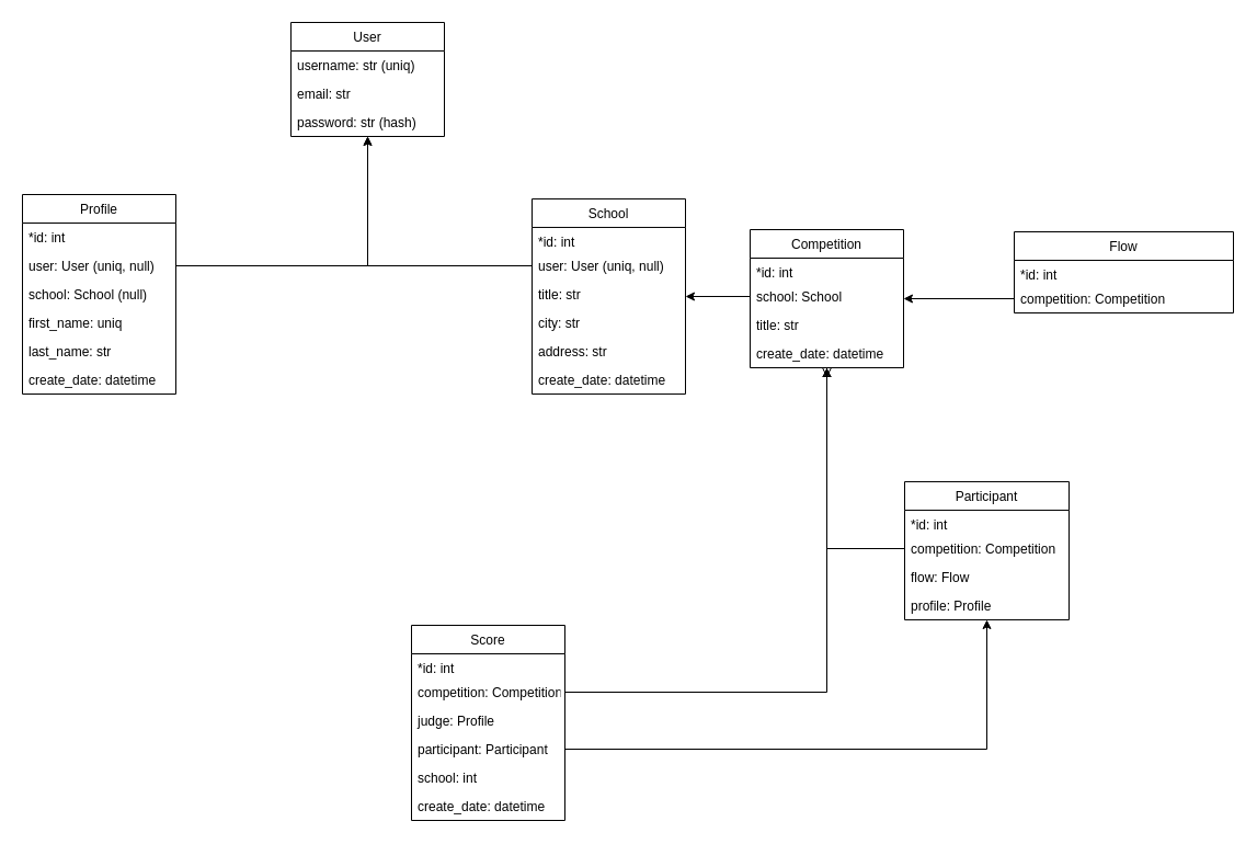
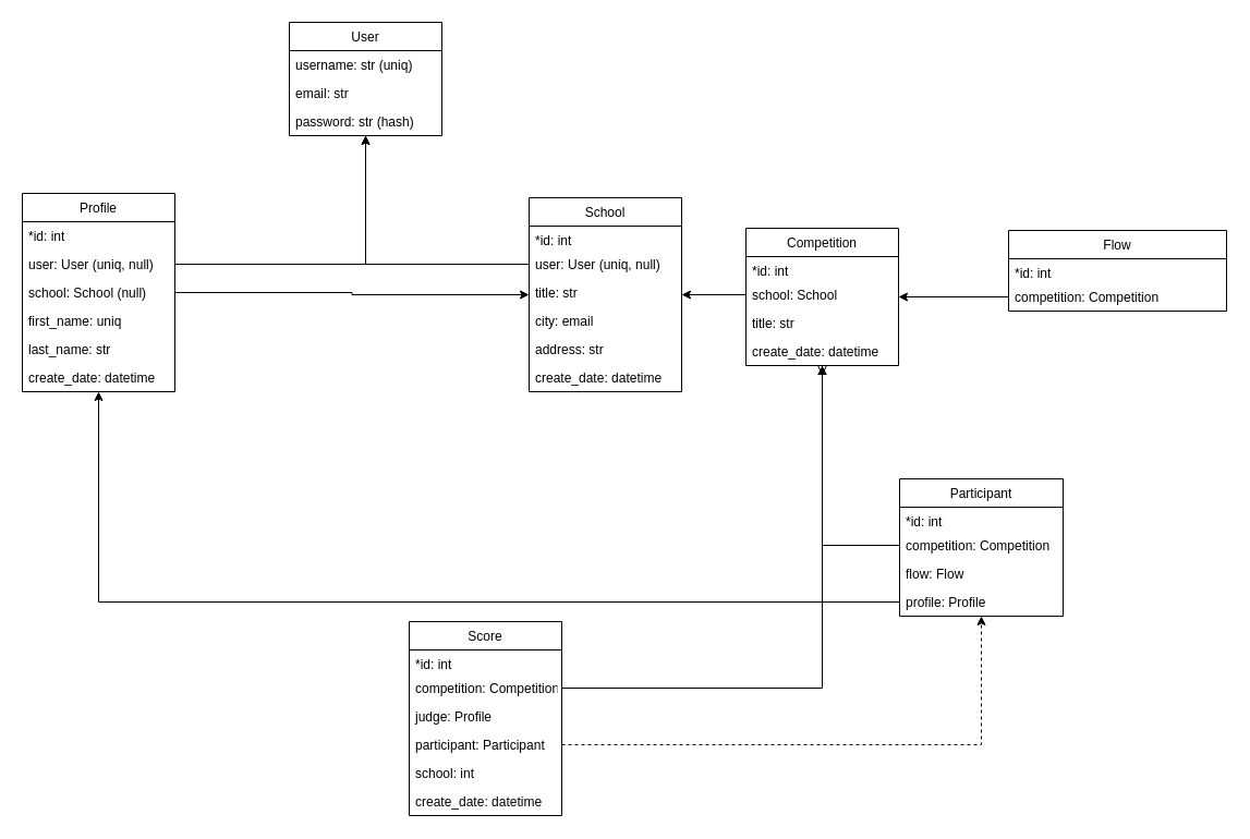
  <mxCell id="0" />
  <mxCell id="1" parent="0" />
  <mxCell id="2" value="User" style="swimlane;fontStyle=0;childLayout=stackLayout;horizontal=1;startSize=26;fillColor=none;horizontalStack=0;resizeParent=1;resizeParentMax=0;resizeLast=0;collapsible=1;marginBottom=0;" parent="1" vertex="1"><mxGeometry x="265" y="20" width="140" height="104" as="geometry" /></mxCell>
  <mxCell id="3" value="username: str (uniq)" style="text;strokeColor=none;fillColor=none;align=left;verticalAlign=top;spacingLeft=4;spacingRight=4;overflow=hidden;rotatable=0;points=[[0,0.5],[1,0.5]];portConstraint=eastwest;" parent="2" vertex="1"><mxGeometry y="26" width="140" height="26" as="geometry" /></mxCell>
  <mxCell id="4" value="email: str" style="text;strokeColor=none;fillColor=none;align=left;verticalAlign=top;spacingLeft=4;spacingRight=4;overflow=hidden;rotatable=0;points=[[0,0.5],[1,0.5]];portConstraint=eastwest;" parent="2" vertex="1"><mxGeometry y="52" width="140" height="26" as="geometry" /></mxCell>
  <mxCell id="5" value="password: str (hash)" style="text;strokeColor=none;fillColor=none;align=left;verticalAlign=top;spacingLeft=4;spacingRight=4;overflow=hidden;rotatable=0;points=[[0,0.5],[1,0.5]];portConstraint=eastwest;" parent="2" vertex="1"><mxGeometry y="78" width="140" height="26" as="geometry" /></mxCell>
  <mxCell id="6" value="Profile" style="swimlane;fontStyle=0;childLayout=stackLayout;horizontal=1;startSize=26;fillColor=none;horizontalStack=0;resizeParent=1;resizeParentMax=0;resizeLast=0;collapsible=1;marginBottom=0;" parent="1" vertex="1"><mxGeometry x="20" y="177" width="140" height="182" as="geometry" /></mxCell>
  <mxCell id="7" value="*id: int" style="text;strokeColor=none;fillColor=none;align=left;verticalAlign=top;spacingLeft=4;spacingRight=4;overflow=hidden;rotatable=0;points=[[0,0.5],[1,0.5]];portConstraint=eastwest;" parent="6" vertex="1"><mxGeometry y="26" width="140" height="26" as="geometry" /></mxCell>
  <mxCell id="8" value="user: User (uniq, null)" style="text;strokeColor=none;fillColor=none;align=left;verticalAlign=top;spacingLeft=4;spacingRight=4;overflow=hidden;rotatable=0;points=[[0,0.5],[1,0.5]];portConstraint=eastwest;" parent="6" vertex="1"><mxGeometry y="52" width="140" height="26" as="geometry" /></mxCell>
  <mxCell id="9" value="school: School (null)" style="text;strokeColor=none;fillColor=none;align=left;verticalAlign=top;spacingLeft=4;spacingRight=4;overflow=hidden;rotatable=0;points=[[0,0.5],[1,0.5]];portConstraint=eastwest;" parent="6" vertex="1"><mxGeometry y="78" width="140" height="26" as="geometry" /></mxCell>
  <mxCell id="10" value="first_name: uniq" style="text;strokeColor=none;fillColor=none;align=left;verticalAlign=top;spacingLeft=4;spacingRight=4;overflow=hidden;rotatable=0;points=[[0,0.5],[1,0.5]];portConstraint=eastwest;" parent="6" vertex="1"><mxGeometry y="104" width="140" height="26" as="geometry" /></mxCell>
  <mxCell id="11" value="last_name: str" style="text;strokeColor=none;fillColor=none;align=left;verticalAlign=top;spacingLeft=4;spacingRight=4;overflow=hidden;rotatable=0;points=[[0,0.5],[1,0.5]];portConstraint=eastwest;" parent="6" vertex="1"><mxGeometry y="130" width="140" height="26" as="geometry" /></mxCell>
  <mxCell id="12" value="create_date: datetime" style="text;strokeColor=none;fillColor=none;align=left;verticalAlign=top;spacingLeft=4;spacingRight=4;overflow=hidden;rotatable=0;points=[[0,0.5],[1,0.5]];portConstraint=eastwest;" parent="6" vertex="1"><mxGeometry y="156" width="140" height="26" as="geometry" /></mxCell>
  <mxCell id="13" value="School" style="swimlane;fontStyle=0;childLayout=stackLayout;horizontal=1;startSize=26;fillColor=none;horizontalStack=0;resizeParent=1;resizeParentMax=0;resizeLast=0;collapsible=1;marginBottom=0;" parent="1" vertex="1"><mxGeometry x="485" y="180.97" width="140" height="178" as="geometry" /></mxCell>
  <mxCell id="14" value="*id: int" style="text;strokeColor=none;fillColor=none;align=left;verticalAlign=top;spacingLeft=4;spacingRight=4;overflow=hidden;rotatable=0;points=[[0,0.5],[1,0.5]];portConstraint=eastwest;" parent="13" vertex="1"><mxGeometry y="26" width="140" height="22" as="geometry" /></mxCell>
  <mxCell id="15" value="user: User (uniq, null)" style="text;strokeColor=none;fillColor=none;align=left;verticalAlign=top;spacingLeft=4;spacingRight=4;overflow=hidden;rotatable=0;points=[[0,0.5],[1,0.5]];portConstraint=eastwest;" parent="13" vertex="1"><mxGeometry y="48" width="140" height="26" as="geometry" /></mxCell>
  <mxCell id="16" value="title: str" style="text;strokeColor=none;fillColor=none;align=left;verticalAlign=top;spacingLeft=4;spacingRight=4;overflow=hidden;rotatable=0;points=[[0,0.5],[1,0.5]];portConstraint=eastwest;" parent="13" vertex="1"><mxGeometry y="74" width="140" height="26" as="geometry" /></mxCell>
- <mxCell id="17" value="city: str" style="text;strokeColor=none;fillColor=none;align=left;verticalAlign=top;spacingLeft=4;spacingRight=4;overflow=hidden;rotatable=0;points=[[0,0.5],[1,0.5]];portConstraint=eastwest;" parent="13" vertex="1"><mxGeometry y="100" width="140" height="26" as="geometry" /></mxCell>
+ <mxCell id="17" value="city: email" style="text;strokeColor=none;fillColor=none;align=left;verticalAlign=top;spacingLeft=4;spacingRight=4;overflow=hidden;rotatable=0;points=[[0,0.5],[1,0.5]];portConstraint=eastwest;" parent="13" vertex="1"><mxGeometry y="100" width="140" height="26" as="geometry" /></mxCell>
  <mxCell id="18" value="address: str" style="text;strokeColor=none;fillColor=none;align=left;verticalAlign=top;spacingLeft=4;spacingRight=4;overflow=hidden;rotatable=0;points=[[0,0.5],[1,0.5]];portConstraint=eastwest;" parent="13" vertex="1"><mxGeometry y="126" width="140" height="26" as="geometry" /></mxCell>
  <mxCell id="19" value="create_date: datetime" style="text;strokeColor=none;fillColor=none;align=left;verticalAlign=top;spacingLeft=4;spacingRight=4;overflow=hidden;rotatable=0;points=[[0,0.5],[1,0.5]];portConstraint=eastwest;" parent="13" vertex="1"><mxGeometry y="152" width="140" height="26" as="geometry" /></mxCell>
  <mxCell id="20" value="Competition" style="swimlane;fontStyle=0;childLayout=stackLayout;horizontal=1;startSize=26;fillColor=none;horizontalStack=0;resizeParent=1;resizeParentMax=0;resizeLast=0;collapsible=1;marginBottom=0;" parent="1" vertex="1"><mxGeometry x="684" y="209" width="140" height="126" as="geometry" /></mxCell>
  <mxCell id="21" value="*id: int" style="text;strokeColor=none;fillColor=none;align=left;verticalAlign=top;spacingLeft=4;spacingRight=4;overflow=hidden;rotatable=0;points=[[0,0.5],[1,0.5]];portConstraint=eastwest;" parent="20" vertex="1"><mxGeometry y="26" width="140" height="22" as="geometry" /></mxCell>
  <mxCell id="22" value="school: School" style="text;strokeColor=none;fillColor=none;align=left;verticalAlign=top;spacingLeft=4;spacingRight=4;overflow=hidden;rotatable=0;points=[[0,0.5],[1,0.5]];portConstraint=eastwest;" parent="20" vertex="1"><mxGeometry y="48" width="140" height="26" as="geometry" /></mxCell>
  <mxCell id="23" value="title: str" style="text;strokeColor=none;fillColor=none;align=left;verticalAlign=top;spacingLeft=4;spacingRight=4;overflow=hidden;rotatable=0;points=[[0,0.5],[1,0.5]];portConstraint=eastwest;" parent="20" vertex="1"><mxGeometry y="74" width="140" height="26" as="geometry" /></mxCell>
  <mxCell id="24" value="create_date: datetime" style="text;strokeColor=none;fillColor=none;align=left;verticalAlign=top;spacingLeft=4;spacingRight=4;overflow=hidden;rotatable=0;points=[[0,0.5],[1,0.5]];portConstraint=eastwest;" parent="20" vertex="1"><mxGeometry y="100" width="140" height="26" as="geometry" /></mxCell>
  <mxCell id="25" value="Participant" style="swimlane;fontStyle=0;childLayout=stackLayout;horizontal=1;startSize=26;fillColor=none;horizontalStack=0;resizeParent=1;resizeParentMax=0;resizeLast=0;collapsible=1;marginBottom=0;" parent="1" vertex="1"><mxGeometry x="825" y="438.97" width="150" height="126" as="geometry" /></mxCell>
  <mxCell id="26" value="*id: int" style="text;strokeColor=none;fillColor=none;align=left;verticalAlign=top;spacingLeft=4;spacingRight=4;overflow=hidden;rotatable=0;points=[[0,0.5],[1,0.5]];portConstraint=eastwest;" parent="25" vertex="1"><mxGeometry y="26" width="150" height="22" as="geometry" /></mxCell>
  <mxCell id="27" value="competition: Competition" style="text;strokeColor=none;fillColor=none;align=left;verticalAlign=top;spacingLeft=4;spacingRight=4;overflow=hidden;rotatable=0;points=[[0,0.5],[1,0.5]];portConstraint=eastwest;" parent="25" vertex="1"><mxGeometry y="48" width="150" height="26" as="geometry" /></mxCell>
  <mxCell id="28" value="flow: Flow" style="text;strokeColor=none;fillColor=none;align=left;verticalAlign=top;spacingLeft=4;spacingRight=4;overflow=hidden;rotatable=0;points=[[0,0.5],[1,0.5]];portConstraint=eastwest;" parent="25" vertex="1"><mxGeometry y="74" width="150" height="26" as="geometry" /></mxCell>
  <mxCell id="29" value="profile: Profile" style="text;strokeColor=none;fillColor=none;align=left;verticalAlign=top;spacingLeft=4;spacingRight=4;overflow=hidden;rotatable=0;points=[[0,0.5],[1,0.5]];portConstraint=eastwest;" parent="25" vertex="1"><mxGeometry y="100" width="150" height="26" as="geometry" /></mxCell>
  <mxCell id="30" style="edgeStyle=orthogonalEdgeStyle;rounded=0;orthogonalLoop=1;jettySize=auto;html=1;" parent="1" source="27" target="20" edge="1"><mxGeometry relative="1" as="geometry" /></mxCell>
  <mxCell id="31" style="edgeStyle=orthogonalEdgeStyle;rounded=0;orthogonalLoop=1;jettySize=auto;html=1;" parent="1" source="15" target="2" edge="1"><mxGeometry relative="1" as="geometry" /></mxCell>
  <mxCell id="32" style="edgeStyle=orthogonalEdgeStyle;rounded=0;orthogonalLoop=1;jettySize=auto;html=1;" parent="1" source="8" target="2" edge="1"><mxGeometry relative="1" as="geometry" /></mxCell>
  <mxCell id="33" value="Flow" style="swimlane;fontStyle=0;childLayout=stackLayout;horizontal=1;startSize=26;fillColor=none;horizontalStack=0;resizeParent=1;resizeParentMax=0;resizeLast=0;collapsible=1;marginBottom=0;" parent="1" vertex="1"><mxGeometry x="925" y="211" width="200" height="74" as="geometry" /></mxCell>
  <mxCell id="34" value="*id: int" style="text;strokeColor=none;fillColor=none;align=left;verticalAlign=top;spacingLeft=4;spacingRight=4;overflow=hidden;rotatable=0;points=[[0,0.5],[1,0.5]];portConstraint=eastwest;" parent="33" vertex="1"><mxGeometry y="26" width="200" height="22" as="geometry" /></mxCell>
  <mxCell id="35" value="competition: Competition" style="text;strokeColor=none;fillColor=none;align=left;verticalAlign=top;spacingLeft=4;spacingRight=4;overflow=hidden;rotatable=0;points=[[0,0.5],[1,0.5]];portConstraint=eastwest;" parent="33" vertex="1"><mxGeometry y="48" width="200" height="26" as="geometry" /></mxCell>
  <mxCell id="36" style="edgeStyle=orthogonalEdgeStyle;rounded=0;orthogonalLoop=1;jettySize=auto;html=1;" parent="1" source="35" target="20" edge="1"><mxGeometry relative="1" as="geometry" /></mxCell>
  <mxCell id="37" value="Score" style="swimlane;fontStyle=0;childLayout=stackLayout;horizontal=1;startSize=26;fillColor=none;horizontalStack=0;resizeParent=1;resizeParentMax=0;resizeLast=0;collapsible=1;marginBottom=0;" parent="1" vertex="1"><mxGeometry x="375" y="570" width="140" height="178" as="geometry" /></mxCell>
  <mxCell id="38" value="*id: int" style="text;strokeColor=none;fillColor=none;align=left;verticalAlign=top;spacingLeft=4;spacingRight=4;overflow=hidden;rotatable=0;points=[[0,0.5],[1,0.5]];portConstraint=eastwest;" parent="37" vertex="1"><mxGeometry y="26" width="140" height="22" as="geometry" /></mxCell>
  <mxCell id="39" value="competition: Competition" style="text;strokeColor=none;fillColor=none;align=left;verticalAlign=top;spacingLeft=4;spacingRight=4;overflow=hidden;rotatable=0;points=[[0,0.5],[1,0.5]];portConstraint=eastwest;" parent="37" vertex="1"><mxGeometry y="48" width="140" height="26" as="geometry" /></mxCell>
  <mxCell id="40" value="judge: Profile" style="text;strokeColor=none;fillColor=none;align=left;verticalAlign=top;spacingLeft=4;spacingRight=4;overflow=hidden;rotatable=0;points=[[0,0.5],[1,0.5]];portConstraint=eastwest;" parent="37" vertex="1"><mxGeometry y="74" width="140" height="26" as="geometry" /></mxCell>
  <mxCell id="41" value="participant: Participant" style="text;strokeColor=none;fillColor=none;align=left;verticalAlign=top;spacingLeft=4;spacingRight=4;overflow=hidden;rotatable=0;points=[[0,0.5],[1,0.5]];portConstraint=eastwest;" parent="37" vertex="1"><mxGeometry y="100" width="140" height="26" as="geometry" /></mxCell>
  <mxCell id="42" value="school: int" style="text;strokeColor=none;fillColor=none;align=left;verticalAlign=top;spacingLeft=4;spacingRight=4;overflow=hidden;rotatable=0;points=[[0,0.5],[1,0.5]];portConstraint=eastwest;" parent="37" vertex="1"><mxGeometry y="126" width="140" height="26" as="geometry" /></mxCell>
  <mxCell id="43" value="create_date: datetime" style="text;strokeColor=none;fillColor=none;align=left;verticalAlign=top;spacingLeft=4;spacingRight=4;overflow=hidden;rotatable=0;points=[[0,0.5],[1,0.5]];portConstraint=eastwest;" parent="37" vertex="1"><mxGeometry y="152" width="140" height="26" as="geometry" /></mxCell>
- <mxCell id="44" style="edgeStyle=orthogonalEdgeStyle;rounded=0;orthogonalLoop=1;jettySize=auto;html=1;" parent="1" source="41" target="25" edge="1"><mxGeometry relative="1" as="geometry" /></mxCell>
+ <mxCell id="44" style="edgeStyle=orthogonalEdgeStyle;rounded=0;orthogonalLoop=1;jettySize=auto;html=1;dashed=1;" parent="1" source="41" target="25" edge="1"><mxGeometry relative="1" as="geometry" /></mxCell>
+ <mxCell id="45" style="edgeStyle=orthogonalEdgeStyle;rounded=0;orthogonalLoop=1;jettySize=auto;html=1;" parent="1" source="29" target="6" edge="1"><mxGeometry relative="1" as="geometry" /></mxCell>
+ <mxCell id="46" style="edgeStyle=orthogonalEdgeStyle;rounded=0;orthogonalLoop=1;jettySize=auto;html=1;" parent="1" source="9" target="13" edge="1"><mxGeometry relative="1" as="geometry" /></mxCell>
  <mxCell id="47" style="edgeStyle=orthogonalEdgeStyle;rounded=0;orthogonalLoop=1;jettySize=auto;html=1;" parent="1" source="22" target="13" edge="1"><mxGeometry relative="1" as="geometry" /></mxCell>
  <mxCell id="48" style="edgeStyle=orthogonalEdgeStyle;rounded=0;orthogonalLoop=1;jettySize=auto;html=1;startArrow=none;startFill=0;endArrow=ERoneToMany;endFill=0;" parent="1" source="39" target="20" edge="1"><mxGeometry relative="1" as="geometry" /></mxCell>
